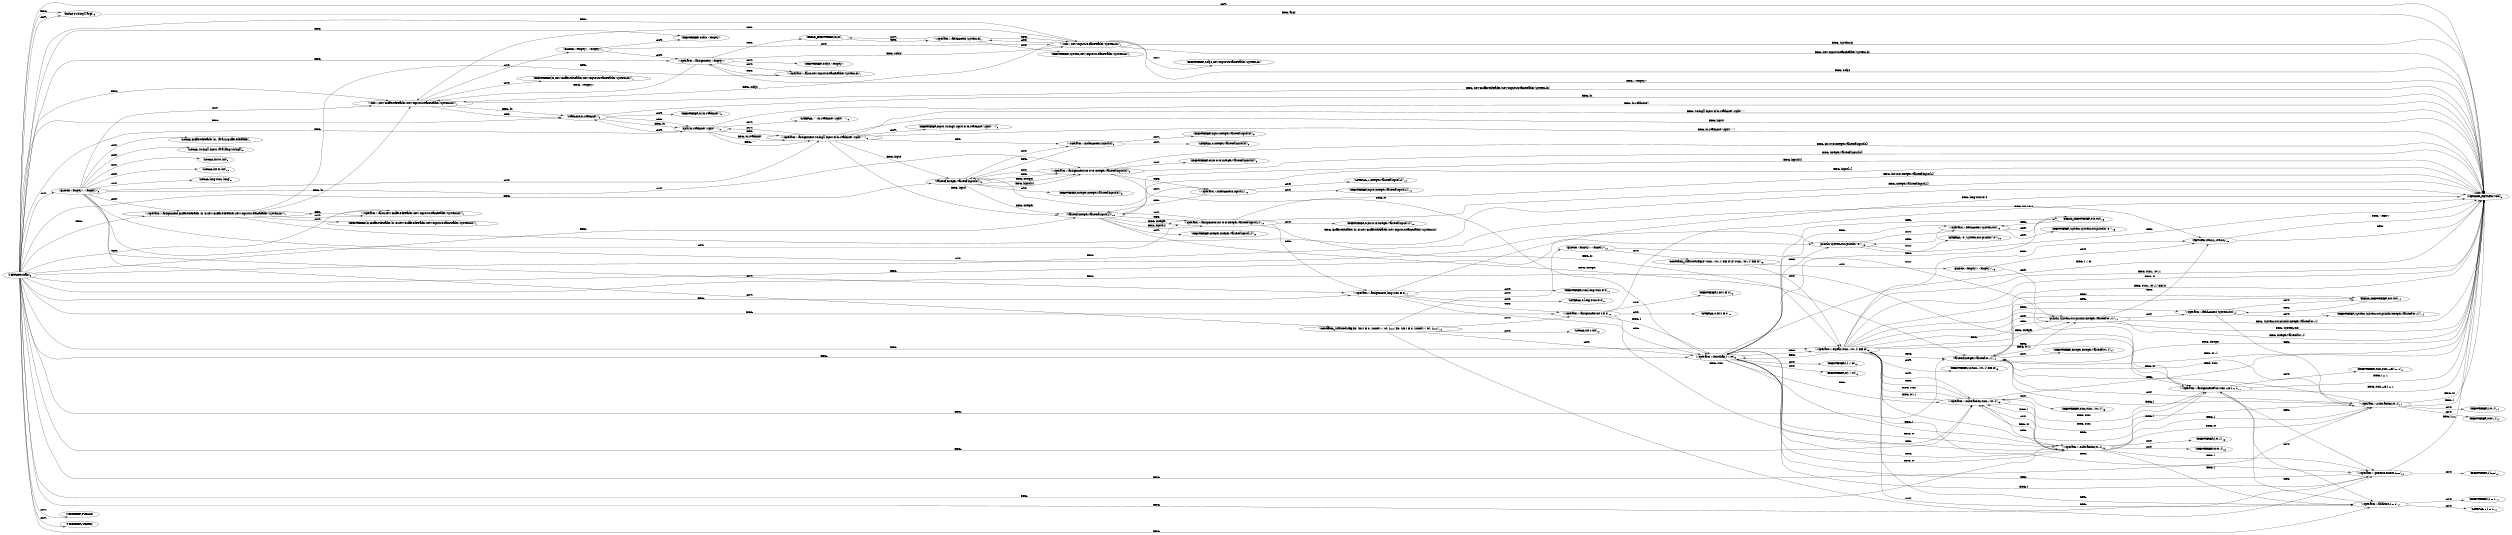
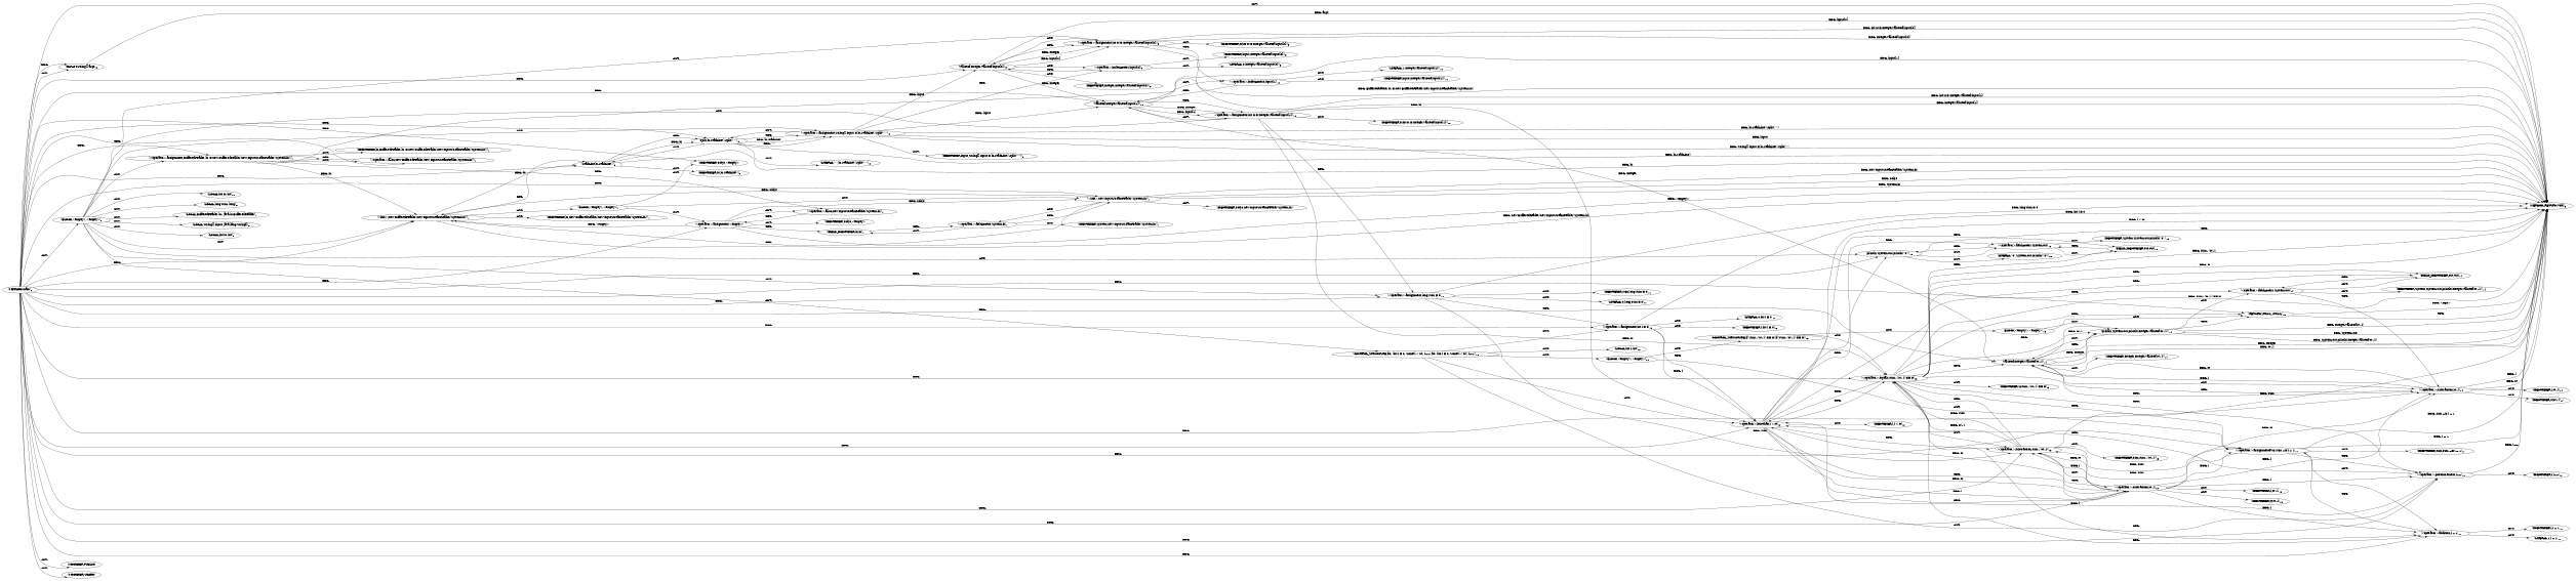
  digraph {
    rankdir=LR
    n1 [label=<(METHOD,main)<SUB>6</SUB>>]
    n2 [label=<(PARAM,String[] args)<SUB>6</SUB>>]
    n3 [label=<(BLOCK,&lt;empty&gt;,&lt;empty&gt;)<SUB>6</SUB>>]
    n4 [label=<(&lt;operator&gt;.assignment,BufferedReader br = new BufferedReader(new InputStreamReader(System.in)))<SUB>7</SUB>>]
    n5 [label=<(&lt;operator&gt;.alloc,new BufferedReader(new InputStreamReader(System.in)))<SUB>7</SUB>>]
    n6 [label=<(&lt;init&gt;,new BufferedReader(new InputStreamReader(System.in)))<SUB>7</SUB>>]
    n7 [label=<(&lt;operator&gt;.assignment,&lt;empty&gt;)>]
    n8 [label=<(&lt;init&gt;,new InputStreamReader(System.in))<SUB>7</SUB>>]
    n9 [label=<(IDENTIFIER,$obj0,&lt;empty&gt;)>]
    n10 [label=<(split,br.readLine().split(&quot; &quot;))<SUB>8</SUB>>]
    n11 [label=<(readLine,br.readLine())<SUB>8</SUB>>]
    n12 [label=<(valueOf,Integer.valueOf(input[0]))<SUB>9</SUB>>]
    n13 [label=<(valueOf,Integer.valueOf(input[1]))<SUB>10</SUB>>]
    n14 [label=<(&lt;operator&gt;.assignment,long sum = 0)<SUB>11</SUB>>]
    n15 [label=<(&lt;operator&gt;.assignment,int i = 0)<SUB>12</SUB>>]
    n16 [label=<(&lt;operator&gt;.lessThan,i &lt; N)<SUB>12</SUB>>]
    n17 [label=<(&lt;operator&gt;.postIncrement,i++)<SUB>12</SUB>>]
    n18 [label=<(&lt;operator&gt;.equals,sum - (N - i) == K)<SUB>13</SUB>>]
    n19 [label=<(&lt;operator&gt;.subtraction,sum - (N - i))<SUB>13</SUB>>]
    n20 [label=<(&lt;operator&gt;.subtraction,N - i)<SUB>13</SUB>>]
    n21 [label=<(valueOf,Integer.valueOf(N - i))<SUB>14</SUB>>]
    n22 [label=<(&lt;operator&gt;.subtraction,N - i)<SUB>14</SUB>>]
    n23 [label=<(RETURN,return;,return;)<SUB>15</SUB>>]
    n24 [label=<(&lt;operator&gt;.assignmentPlus,sum += i + 1)<SUB>17</SUB>>]
    n25 [label=<(&lt;operator&gt;.addition,i + 1)<SUB>17</SUB>>]
    n26 [label=<(println,System.out.println(&quot;0&quot;))<SUB>19</SUB>>]
    n27 [label=<(MODIFIER,PUBLIC)>]
    n28 [label=<(MODIFIER,STATIC)>]
    n29 [label=<(METHOD_RETURN,void)<SUB>6</SUB>>]
    n30 [label=<(LOCAL,BufferedReader br: java.io.BufferedReader)<SUB>7</SUB>>]
    n31 [label=<(LOCAL,String[] input: java.lang.String[])<SUB>8</SUB>>]
    n32 [label=<(&lt;operator&gt;.assignment,String[] input = br.readLine().split(&quot; &quot;))<SUB>8</SUB>>]
    n33 [label=<(LOCAL,int N: int)<SUB>9</SUB>>]
    n34 [label=<(&lt;operator&gt;.assignment,int N = Integer.valueOf(input[0]))<SUB>9</SUB>>]
    n35 [label=<(LOCAL,int K: int)<SUB>10</SUB>>]
    n36 [label=<(&lt;operator&gt;.assignment,int K = Integer.valueOf(input[1]))<SUB>10</SUB>>]
    n37 [label=<(LOCAL,long sum: long)<SUB>81</SUB>>]
    n38 [label=<(CONTROL_STRUCTURE,for (int i = 0; Some(i &lt; N); i++),for (int i = 0; Some(i &lt; N); i++))<SUB>12</SUB>>]
    n39 [label=<(IDENTIFIER,br,BufferedReader br = new BufferedReader(new InputStreamReader(System.in)))<SUB>7</SUB>>]
    n40 [label=<(&lt;operator&gt;.alloc,new InputStreamReader(System.in))<SUB>7</SUB>>]
    n41 [label=<(IDENTIFIER,br,new BufferedReader(new InputStreamReader(System.in)))<SUB>7</SUB>>]
    n42 [label=<(BLOCK,&lt;empty&gt;,&lt;empty&gt;)<SUB>7</SUB>>]
    n43 [label=<(IDENTIFIER,$obj0,&lt;empty&gt;)>]
    n44 [label=<(FIELD_IDENTIFIER,in,in)<SUB>7</SUB>>]
    n45 [label=<(IDENTIFIER,$obj0,new InputStreamReader(System.in))>]
    n46 [label=<(&lt;operator&gt;.fieldAccess,System.in)<SUB>7</SUB>>]
    n47 [label=<(LITERAL,&quot; &quot;,br.readLine().split(&quot; &quot;))<SUB>8</SUB>>]
    n48 [label=<(IDENTIFIER,br,br.readLine())<SUB>8</SUB>>]
    n49 [label=<(&lt;operator&gt;.indexAccess,input[0])<SUB>9</SUB>>]
    n50 [label=<(IDENTIFIER,Integer,Integer.valueOf(input[0]))<SUB>9</SUB>>]
    n51 [label=<(&lt;operator&gt;.indexAccess,input[1])<SUB>10</SUB>>]
-   n52 [label=<(IDENTIFIER,Integer,Integer.valueOf(input[1]))<SUB>10</SUB>>]
    n53 [label=<(IDENTIFIER,sum,long sum = 0)<SUB>11</SUB>>]
    n54 [label=<(LITERAL,0,long sum = 0)<SUB>11</SUB>>]
    n55 [label=<(IDENTIFIER,i,int i = 0)<SUB>12</SUB>>]
    n56 [label=<(LITERAL,0,int i = 0)<SUB>17</SUB>>]
    n57 [label=<(IDENTIFIER,i,i &lt; N)<SUB>12</SUB>>]
-   n58 [label=<(IDENTIFIER,N,i &lt; N)<SUB>12</SUB>>]
    n59 [label=<(&lt;operator&gt;.fieldAccess,System.out)<SUB>19</SUB>>]
    n60 [label=<(FIELD_IDENTIFIER,out,out)<SUB>19</SUB>>]
    n61 [label=<(IDENTIFIER,i,i++)<SUB>12</SUB>>]
    n62 [label=<(IDENTIFIER,K,sum - (N - i) == K)<SUB>13</SUB>>]
    n63 [label=<(println,System.out.println(Integer.valueOf(N - i)))<SUB>14</SUB>>]
    n64 [label=<(&lt;operator&gt;.fieldAccess,System.out)<SUB>14</SUB>>]
    n65 [label=<(FIELD_IDENTIFIER,out,out)<SUB>14</SUB>>]
    n66 [label=<(IDENTIFIER,sum,sum - (N - i))<SUB>13</SUB>>]
    n67 [label=<(IDENTIFIER,N,N - i)<SUB>13</SUB>>]
    n68 [label=<(IDENTIFIER,i,N - i)<SUB>13</SUB>>]
    n69 [label=<(IDENTIFIER,Integer,Integer.valueOf(N - i))<SUB>14</SUB>>]
    n70 [label=<(IDENTIFIER,N,N - i)<SUB>14</SUB>>]
    n71 [label=<(IDENTIFIER,i,N - i)<SUB>14</SUB>>]
    n72 [label=<(IDENTIFIER,sum,sum += i + 1)<SUB>17</SUB>>]
    n73 [label=<(IDENTIFIER,i,i + 1)<SUB>17</SUB>>]
    n74 [label=<(LITERAL,1,i + 1)<SUB>17</SUB>>]
    n75 [label=<(LITERAL,&quot;0&quot;,System.out.println(&quot;0&quot;))<SUB>19</SUB>>]
    n76 [label=<(IDENTIFIER,input,String[] input = br.readLine().split(&quot; &quot;))<SUB>8</SUB>>]
    n77 [label=<(IDENTIFIER,N,int N = Integer.valueOf(input[0]))<SUB>9</SUB>>]
    n78 [label=<(IDENTIFIER,K,int K = Integer.valueOf(input[1]))<SUB>10</SUB>>]
    n79 [label=<(LOCAL,int i: int)<SUB>12</SUB>>]
    n80 [label=<(BLOCK,&lt;empty&gt;,&lt;empty&gt;)<SUB>12</SUB>>]
    n81 [label=<(IDENTIFIER,System,new InputStreamReader(System.in))<SUB>7</SUB>>]
    n82 [label=<(IDENTIFIER,input,Integer.valueOf(input[0]))<SUB>9</SUB>>]
    n83 [label=<(LITERAL,0,Integer.valueOf(input[0]))<SUB>9</SUB>>]
    n84 [label=<(IDENTIFIER,input,Integer.valueOf(input[1]))<SUB>10</SUB>>]
    n85 [label=<(LITERAL,1,Integer.valueOf(input[1]))<SUB>10</SUB>>]
    n86 [label=<(CONTROL_STRUCTURE,if (sum - (N - i) == K),if (sum - (N - i) == K))<SUB>13</SUB>>]
    n87 [label=<(IDENTIFIER,System,System.out.println(&quot;0&quot;))<SUB>19</SUB>>]
    n88 [label=<(BLOCK,&lt;empty&gt;,&lt;empty&gt;)<SUB>13</SUB>>]
    n89 [label=<(IDENTIFIER,System,System.out.println(Integer.valueOf(N - i)))<SUB>14</SUB>>]
    n1 -> n2 [label="AST: "]
    n1 -> n2 [label="DDG: "]
    n1 -> n3 [label="AST: "]
    n1 -> n4 [label="DDG: "]
    n1 -> n5 [label="CFG: "]
    n1 -> n6 [label="DDG: "]
    n1 -> n7 [label="DDG: "]
    n1 -> n8 [label="DDG: "]
    n1 -> n9 [label="DDG: "]
    n1 -> n10 [label="DDG: "]
    n1 -> n11 [label="DDG: "]
    n1 -> n12 [label="DDG: "]
    n1 -> n13 [label="DDG: "]
    n1 -> n14 [label="DDG: "]
    n1 -> n15 [label="DDG: "]
    n1 -> n16 [label="DDG: "]
    n1 -> n17 [label="DDG: "]
    n1 -> n18 [label="DDG: "]
    n1 -> n19 [label="DDG: "]
    n1 -> n20 [label="DDG: "]
    n1 -> n21 [label="DDG: "]
    n1 -> n22 [label="DDG: "]
    n1 -> n23 [label="DDG: "]
    n1 -> n24 [label="DDG: "]
    n1 -> n25 [label="DDG: "]
    n1 -> n26 [label="DDG: "]
    n1 -> n27 [label="AST: "]
    n1 -> n28 [label="AST: "]
    n1 -> n29 [label="AST: "]
    n2 -> n29 [label="DDG: args"]
    n3 -> n4 [label="AST: "]
    n3 -> n6 [label="AST: "]
    n3 -> n14 [label="AST: "]
    n3 -> n26 [label="AST: "]
    n3 -> n30 [label="AST: "]
    n3 -> n31 [label="AST: "]
    n3 -> n32 [label="AST: "]
    n3 -> n33 [label="AST: "]
    n3 -> n34 [label="AST: "]
    n3 -> n35 [label="AST: "]
    n3 -> n36 [label="AST: "]
    n3 -> n37 [label="AST: "]
    n3 -> n38 [label="AST: "]
    n4 -> n5 [label="AST: "]
    n4 -> n6 [label="DDG: br"]
    n4 -> n29 [label="DDG: BufferedReader br = new BufferedReader(new InputStreamReader(System.in))"]
    n4 -> n39 [label="AST: "]
    n4 -> n40 [label="CFG: "]
    n5 -> n4 [label="CFG: "]
    n6 -> n11 [label="CFG: "]
    n6 -> n11 [label="DDG: br"]
    n6 -> n29 [label="DDG: new BufferedReader(new InputStreamReader(System.in))"]
    n6 -> n41 [label="AST: "]
    n6 -> n42 [label="AST: "]
    n7 -> n6 [label="DDG: &lt;empty&gt;"]
    n7 -> n8 [label="DDG: $obj0"]
    n7 -> n29 [label="DDG: &lt;empty&gt;"]
    n7 -> n40 [label="AST: "]
    n7 -> n43 [label="AST: "]
    n7 -> n44 [label="CFG: "]
    n8 -> n6 [label="CFG: "]
    n8 -> n6 [label="DDG: $obj0"]
    n8 -> n29 [label="DDG: $obj0"]
    n8 -> n29 [label="DDG: System.in"]
    n8 -> n29 [label="DDG: new InputStreamReader(System.in)"]
    n8 -> n45 [label="AST: "]
    n8 -> n46 [label="AST: "]
    n10 -> n11 [label="AST: "]
    n10 -> n29 [label="DDG: br.readLine()"]
    n10 -> n32 [label="CFG: "]
    n10 -> n32 [label="DDG: br.readLine()"]
    n10 -> n32 [label="DDG: &quot; &quot;"]
    n10 -> n47 [label="AST: "]
    n11 -> n10 [label="CFG: "]
    n11 -> n10 [label="DDG: br"]
    n11 -> n29 [label="DDG: br"]
    n11 -> n48 [label="AST: "]
    n12 -> n13 [label="DDG: Integer"]
    n12 -> n29 [label="DDG: input[0]"]
    n12 -> n34 [label="CFG: "]
    n12 -> n34 [label="DDG: Integer"]
    n12 -> n34 [label="DDG: input[0]"]
    n12 -> n49 [label="AST: "]
    n12 -> n50 [label="AST: "]
    n13 -> n21 [label="DDG: Integer"]
    n13 -> n29 [label="DDG: input[1]"]
    n13 -> n36 [label="CFG: "]
    n13 -> n36 [label="DDG: Integer"]
    n13 -> n36 [label="DDG: input[1]"]
    n13 -> n51 [label="AST: "]
-   n13 -> n52 [label="AST: "]
    n14 -> n15 [label="CFG: "]
    n14 -> n19 [label="DDG: sum"]
    n14 -> n29 [label="DDG: long sum = 0"]
    n14 -> n53 [label="AST: "]
    n14 -> n54 [label="AST: "]
    n15 -> n16 [label="CFG: "]
    n15 -> n16 [label="DDG: i"]
    n15 -> n29 [label="DDG: int i = 0"]
    n15 -> n55 [label="AST: "]
    n15 -> n56 [label="AST: "]
    n16 -> n18 [label="CDG: "]
    n16 -> n19 [label="CDG: "]
    n16 -> n20 [label="CFG: "]
    n16 -> n20 [label="DDG: N"]
    n16 -> n20 [label="DDG: i"]
    n16 -> n20 [label="CDG: "]
    n16 -> n26 [label="CDG: "]
    n16 -> n29 [label="DDG: i &lt; N"]
    n16 -> n57 [label="AST: "]
-   n16 -> n58 [label="AST: "]
    n16 -> n59 [label="CDG: "]
    n16 -> n60 [label="CFG: "]
    n16 -> n60 [label="CDG: "]
    n17 -> n16 [label="CFG: "]
    n17 -> n16 [label="DDG: i"]
    n17 -> n29 [label="DDG: i++"]
    n17 -> n61 [label="AST: "]
    n18 -> n16 [label="CDG: "]
    n18 -> n17 [label="CDG: "]
    n18 -> n19 [label="AST: "]
    n18 -> n21 [label="CDG: "]
    n18 -> n22 [label="CDG: "]
    n18 -> n23 [label="CDG: "]
    n18 -> n24 [label="CDG: "]
    n18 -> n25 [label="CFG: "]
    n18 -> n25 [label="CDG: "]
    n18 -> n29 [label="DDG: sum - (N - i)"]
    n18 -> n29 [label="DDG: K"]
    n18 -> n29 [label="DDG: sum - (N - i) == K"]
    n18 -> n62 [label="AST: "]
    n18 -> n63 [label="CDG: "]
    n18 -> n64 [label="CDG: "]
    n18 -> n65 [label="CFG: "]
    n18 -> n65 [label="CDG: "]
    n19 -> n18 [label="CFG: "]
    n19 -> n18 [label="DDG: sum"]
    n19 -> n18 [label="DDG: N - i"]
    n19 -> n20 [label="AST: "]
    n19 -> n24 [label="DDG: sum"]
    n19 -> n29 [label="DDG: sum"]
    n19 -> n66 [label="AST: "]
    n20 -> n16 [label="DDG: N"]
    n20 -> n17 [label="DDG: i"]
    n20 -> n19 [label="CFG: "]
    n20 -> n19 [label="DDG: N"]
    n20 -> n19 [label="DDG: i"]
    n20 -> n22 [label="DDG: N"]
    n20 -> n22 [label="DDG: i"]
    n20 -> n24 [label="DDG: i"]
    n20 -> n25 [label="DDG: i"]
    n20 -> n67 [label="AST: "]
    n20 -> n68 [label="AST: "]
    n21 -> n22 [label="AST: "]
    n21 -> n29 [label="DDG: Integer"]
    n21 -> n29 [label="DDG: N - i"]
    n21 -> n63 [label="CFG: "]
    n21 -> n63 [label="DDG: Integer"]
    n21 -> n63 [label="DDG: N - i"]
    n21 -> n69 [label="AST: "]
    n22 -> n21 [label="CFG: "]
    n22 -> n21 [label="DDG: N"]
    n22 -> n21 [label="DDG: i"]
    n22 -> n29 [label="DDG: N"]
    n22 -> n29 [label="DDG: i"]
    n22 -> n70 [label="AST: "]
    n22 -> n71 [label="AST: "]
    n23 -> n29 [label="CFG: "]
    n23 -> n29 [label="DDG: &lt;RET&gt;"]
    n24 -> n17 [label="CFG: "]
    n24 -> n19 [label="DDG: sum"]
    n24 -> n25 [label="AST: "]
    n24 -> n29 [label="DDG: i + 1"]
    n24 -> n29 [label="DDG: sum += i + 1"]
    n24 -> n72 [label="AST: "]
    n25 -> n24 [label="CFG: "]
    n25 -> n73 [label="AST: "]
    n25 -> n74 [label="AST: "]
    n26 -> n29 [label="CFG: "]
    n26 -> n59 [label="AST: "]
    n26 -> n75 [label="AST: "]
    n32 -> n10 [label="AST: "]
    n32 -> n12 [label="DDG: input"]
    n32 -> n13 [label="DDG: input"]
    n32 -> n29 [label="DDG: input"]
    n32 -> n29 [label="DDG: br.readLine().split(&quot; &quot;)"]
    n32 -> n29 [label="DDG: String[] input = br.readLine().split(&quot; &quot;)"]
    n32 -> n49 [label="CFG: "]
    n32 -> n76 [label="AST: "]
    n34 -> n12 [label="AST: "]
    n34 -> n16 [label="DDG: N"]
    n34 -> n29 [label="DDG: Integer.valueOf(input[0])"]
    n34 -> n29 [label="DDG: int N = Integer.valueOf(input[0])"]
    n34 -> n51 [label="CFG: "]
    n34 -> n77 [label="AST: "]
    n36 -> n13 [label="AST: "]
    n36 -> n14 [label="CFG: "]
    n36 -> n18 [label="DDG: K"]
    n36 -> n29 [label="DDG: Integer.valueOf(input[1])"]
    n36 -> n29 [label="DDG: int K = Integer.valueOf(input[1])"]
    n36 -> n78 [label="AST: "]
    n38 -> n15 [label="AST: "]
    n38 -> n16 [label="AST: "]
    n38 -> n17 [label="AST: "]
    n38 -> n79 [label="AST: "]
    n38 -> n80 [label="AST: "]
    n40 -> n7 [label="CFG: "]
    n42 -> n7 [label="AST: "]
    n42 -> n8 [label="AST: "]
    n42 -> n9 [label="AST: "]
    n44 -> n46 [label="CFG: "]
    n46 -> n8 [label="CFG: "]
    n46 -> n44 [label="AST: "]
    n46 -> n81 [label="AST: "]
    n49 -> n12 [label="CFG: "]
    n49 -> n82 [label="AST: "]
    n49 -> n83 [label="AST: "]
    n51 -> n13 [label="CFG: "]
    n51 -> n84 [label="AST: "]
    n51 -> n85 [label="AST: "]
    n59 -> n26 [label="CFG: "]
    n59 -> n60 [label="AST: "]
    n59 -> n87 [label="AST: "]
    n60 -> n59 [label="CFG: "]
    n63 -> n21 [label="AST: "]
    n63 -> n23 [label="CFG: "]
    n63 -> n29 [label="DDG: System.out"]
    n63 -> n29 [label="DDG: Integer.valueOf(N - i)"]
    n63 -> n29 [label="DDG: System.out.println(Integer.valueOf(N - i))"]
    n63 -> n64 [label="AST: "]
    n64 -> n22 [label="CFG: "]
    n64 -> n65 [label="AST: "]
    n64 -> n89 [label="AST: "]
    n65 -> n64 [label="CFG: "]
    n80 -> n24 [label="AST: "]
    n80 -> n86 [label="AST: "]
    n86 -> n18 [label="AST: "]
    n86 -> n88 [label="AST: "]
    n88 -> n23 [label="AST: "]
    n88 -> n63 [label="AST: "]
  }
